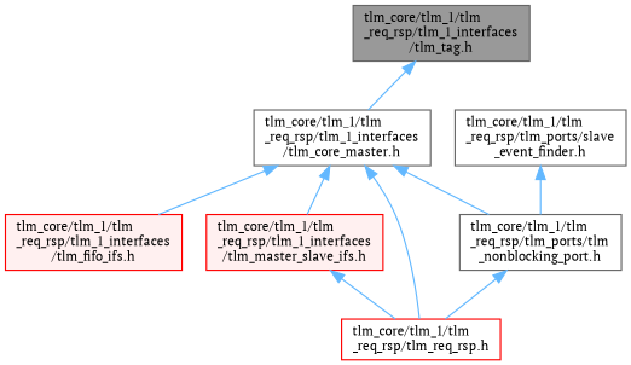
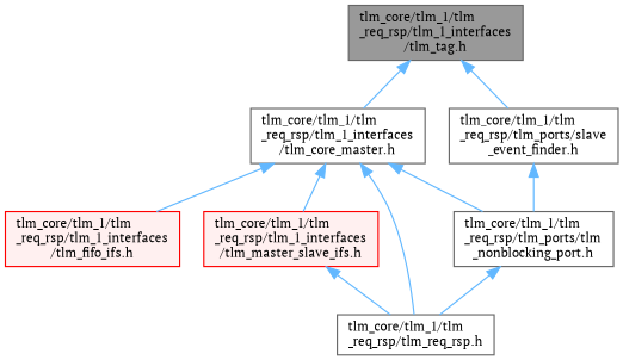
  digraph {
    fontname="PT Serif"
    node [color=grey40 fillcolor=white fontname="PT Serif" fontsize=10 shape=box style=filled]
    edge [color=steelblue1 dir=back fontname="PT Serif" fontsize=10 labelfontname=FreeSans labelfontsize=10 style=solid]
    n1 [color=gray40 fillcolor=grey60 fontcolor=black height=0.2 label="tlm_core/tlm_1/tlm\l_req_rsp/tlm_1_interfaces\l/tlm_tag.h" width=0.4]
    n2 [height=0.2 label="tlm_core/tlm_1/tlm\l_req_rsp/tlm_1_interfaces\l/tlm_core_master.h" width=0.4]
    n3 [height=0.2 label="tlm_core/tlm_1/tlm\l_req_rsp/tlm_ports/slave\l_event_finder.h" width=0.4]
    n4 [color=red fillcolor="#FFF0F0" height=0.2 label="tlm_core/tlm_1/tlm\l_req_rsp/tlm_1_interfaces\l/tlm_fifo_ifs.h" width=0.4]
    n5 [color=red fillcolor="#FFF0F0" height=0.2 label="tlm_core/tlm_1/tlm\l_req_rsp/tlm_1_interfaces\l/tlm_master_slave_ifs.h" width=0.4]
-   n6 [color=red height=0.2 label="tlm_core/tlm_1/tlm\l_req_rsp/tlm_req_rsp.h" width=0.4]
+   n6 [height=0.2 label="tlm_core/tlm_1/tlm\l_req_rsp/tlm_req_rsp.h" width=0.4]
    n7 [height=0.2 label="tlm_core/tlm_1/tlm\l_req_rsp/tlm_ports/tlm\l_nonblocking_port.h" width=0.4]
    n1 -> n2
+   n1 -> n3
    n2 -> n4
    n2 -> n5
    n2 -> n6
    n2 -> n7
    n3 -> n7
    n5 -> n6
    n7 -> n6
  }
